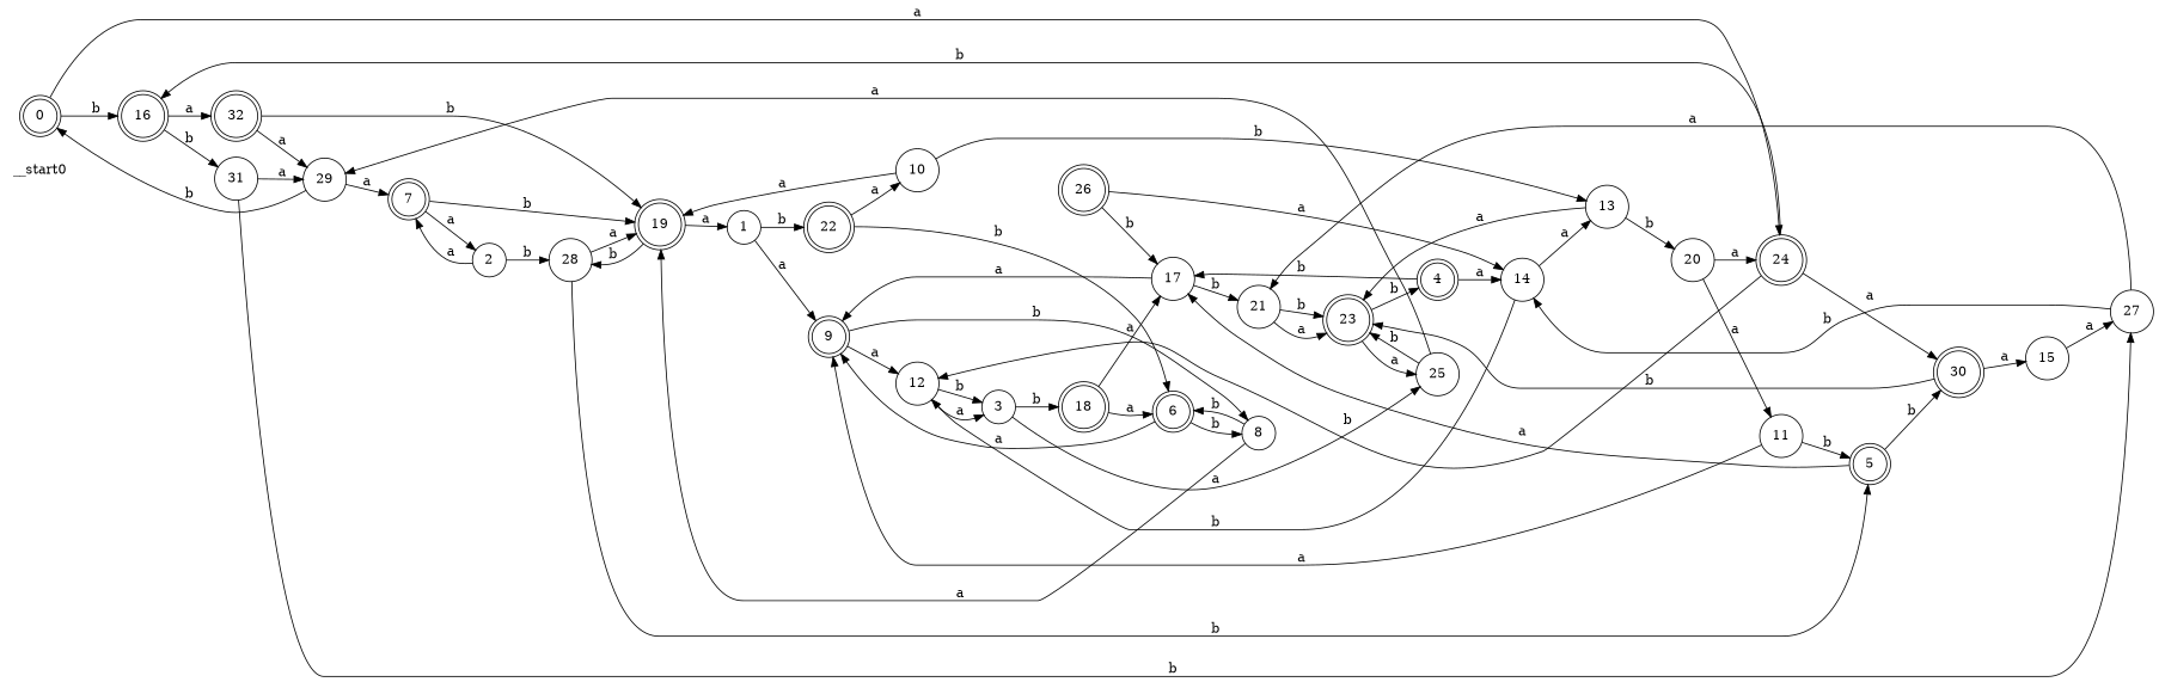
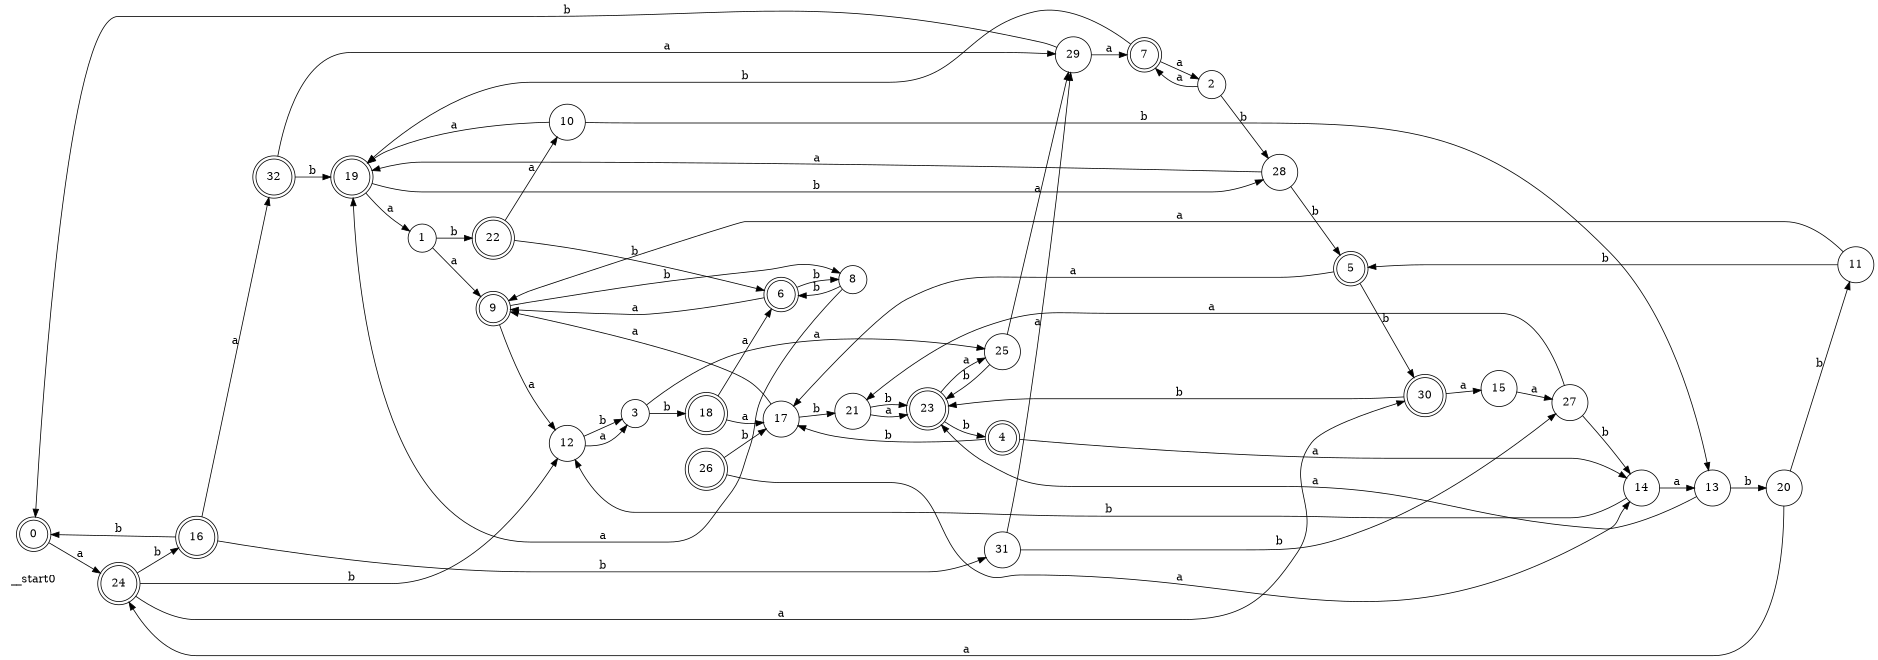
  digraph {
    rankdir=LR
    node [shape=circle color=black fillcolor=white style=filled]
    __start0 [shape=none color="" fillcolor="" style=""]
    n2 [label=0 shape=doublecircle style="rounded,filled"]
    n3 [label=16 shape=doublecircle style="rounded,filled"]
    n4 [label=24 shape=doublecircle style="rounded,filled"]
    n5 [label=31]
    n6 [label=32 shape=doublecircle style="rounded,filled"]
    n7 [label=30 shape=doublecircle style="rounded,filled"]
    n8 [label=12]
    n9 [label=1]
    n10 [label=9 shape=doublecircle style="rounded,filled"]
    n11 [label=22 shape=doublecircle style="rounded,filled"]
    n12 [label=8]
    n13 [label=6 shape=doublecircle style="rounded,filled"]
    n14 [label=10 style="rounded,filled"]
    n15 [label=2]
    n16 [label=7 shape=doublecircle style="rounded,filled"]
    n17 [label=28]
    n18 [label=19 shape=doublecircle style="rounded,filled"]
    n19 [label=5 shape=doublecircle style="rounded,filled"]
    n20 [label=3]
    n21 [label=18 shape=doublecircle style="rounded,filled"]
    n22 [label=25]
    n23 [label=17]
    n24 [label=23 shape=doublecircle style="rounded,filled"]
    n25 [label=29]
    n26 [label=4 shape=doublecircle style="rounded,filled"]
    n27 [label=14]
    n28 [label=13]
    n29 [label=21]
    n30 [label=15]
    n31 [label=20]
    n32 [label=11]
    n33 [label=27]
    n34 [label=26 shape=doublecircle style="rounded,filled"]
-   n2 -> n3 [label=b]
+   n3 -> n2 [label=b]
    n2 -> n4 [label=a]
    n3 -> n5 [label=b]
    n3 -> n6 [label=a]
    n4 -> n3 [label=b]
    n4 -> n7 [label=a]
    n4 -> n8 [label=b]
    n5 -> n25 [label=a]
    n5 -> n33 [label=b]
    n6 -> n18 [label=b]
    n6 -> n25 [label=a]
    n7 -> n24 [label=b]
    n7 -> n30 [label=a]
    n8 -> n20 [label=a]
    n8 -> n20 [label=b]
    n9 -> n10 [label=a]
    n9 -> n11 [label=b]
    n10 -> n8 [label=a]
    n10 -> n12 [label=b]
    n11 -> n13 [label=b]
    n11 -> n14 [label=a]
    n12 -> n13 [label=b]
    n12 -> n18 [label=a]
    n13 -> n10 [label=a]
    n13 -> n12 [label=b]
    n14 -> n18 [label=a]
    n14 -> n28 [label=b]
    n15 -> n16 [label=a]
    n15 -> n17 [label=b]
    n16 -> n15 [label=a]
    n16 -> n18 [label=b]
    n17 -> n18 [label=a]
    n17 -> n19 [label=b]
    n18 -> n9 [label=a]
    n18 -> n17 [label=b]
    n19 -> n7 [label=b]
    n19 -> n23 [label=a]
    n20 -> n21 [label=b]
    n20 -> n22 [label=a]
    n21 -> n13 [label=a]
    n21 -> n23 [label=a]
    n22 -> n24 [label=b]
    n22 -> n25 [label=a]
    n23 -> n10 [label=a]
    n23 -> n29 [label=b]
    n24 -> n22 [label=a]
    n24 -> n26 [label=b]
    n25 -> n2 [label=b]
    n25 -> n16 [label=a]
    n26 -> n23 [label=b]
    n26 -> n27 [label=a]
    n27 -> n8 [label=b]
    n27 -> n28 [label=a]
    n28 -> n24 [label=a]
    n28 -> n31 [label=b]
    n29 -> n24 [label=a]
    n29 -> n24 [label=b]
    n30 -> n33 [label=a]
    n31 -> n4 [label=a]
-   n31 -> n32 [label=a]
+   n31 -> n32 [label=b]
    n32 -> n10 [label=a]
    n32 -> n19 [label=b]
    n33 -> n27 [label=b]
    n33 -> n29 [label=a]
    n34 -> n23 [label=b]
    n34 -> n27 [label=a]
  }
